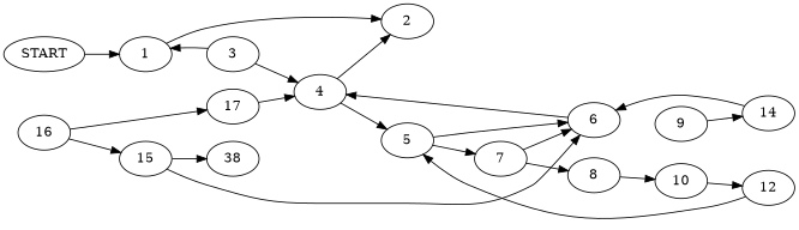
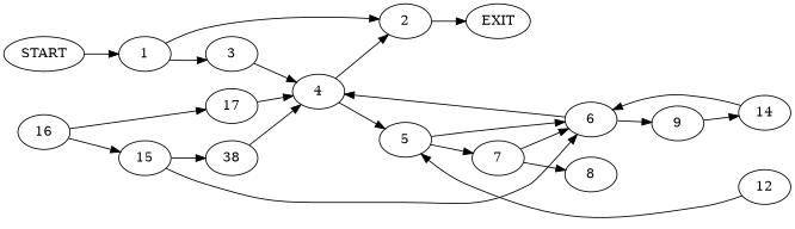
  digraph {
    rankdir=LR
    n1 [label=START]
    1
    2
    3
+   n5 [label=EXIT]
    4
    5
    6
    7
    9
    8
    14
-   10
    12
    15
    n16 [label=38]
    16
    17
    n1 -> 1
    1 -> 2
-   3 -> 1
+   1 -> 3
+   2 -> n5
    3 -> 4
    4 -> 2
    4 -> 5
    5 -> 6
    5 -> 7
    6 -> 4
+   6 -> 9
    7 -> 6
    7 -> 8
    9 -> 14
-   8 -> 10
    14 -> 6
-   10 -> 12
    12 -> 5
    15 -> 6
    15 -> n16
+   n16 -> 4
    16 -> 15
    16 -> 17
    17 -> 4
  }
